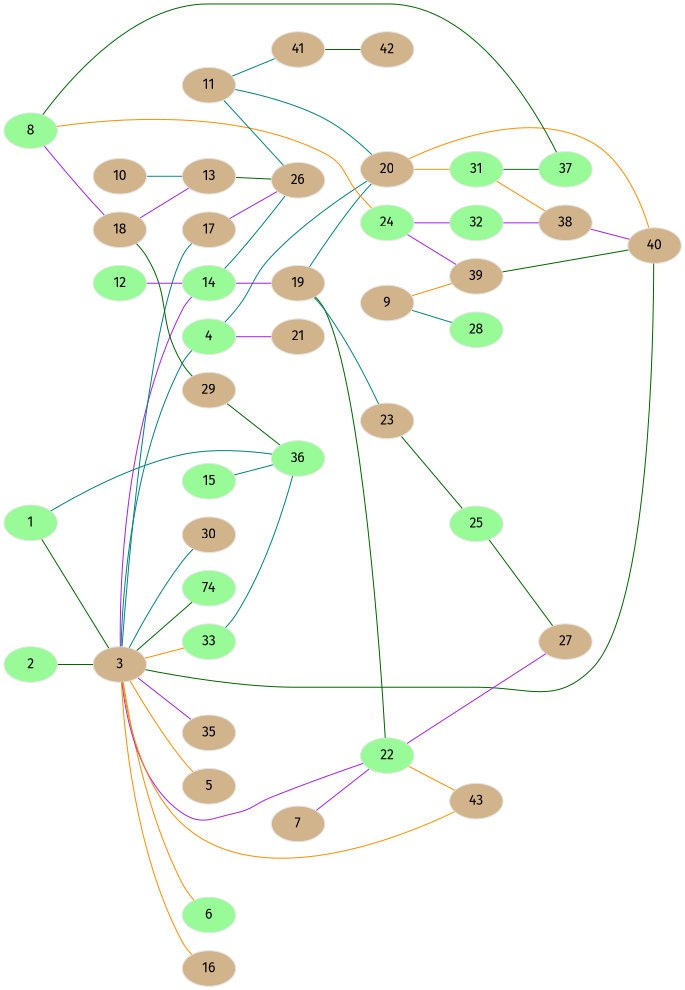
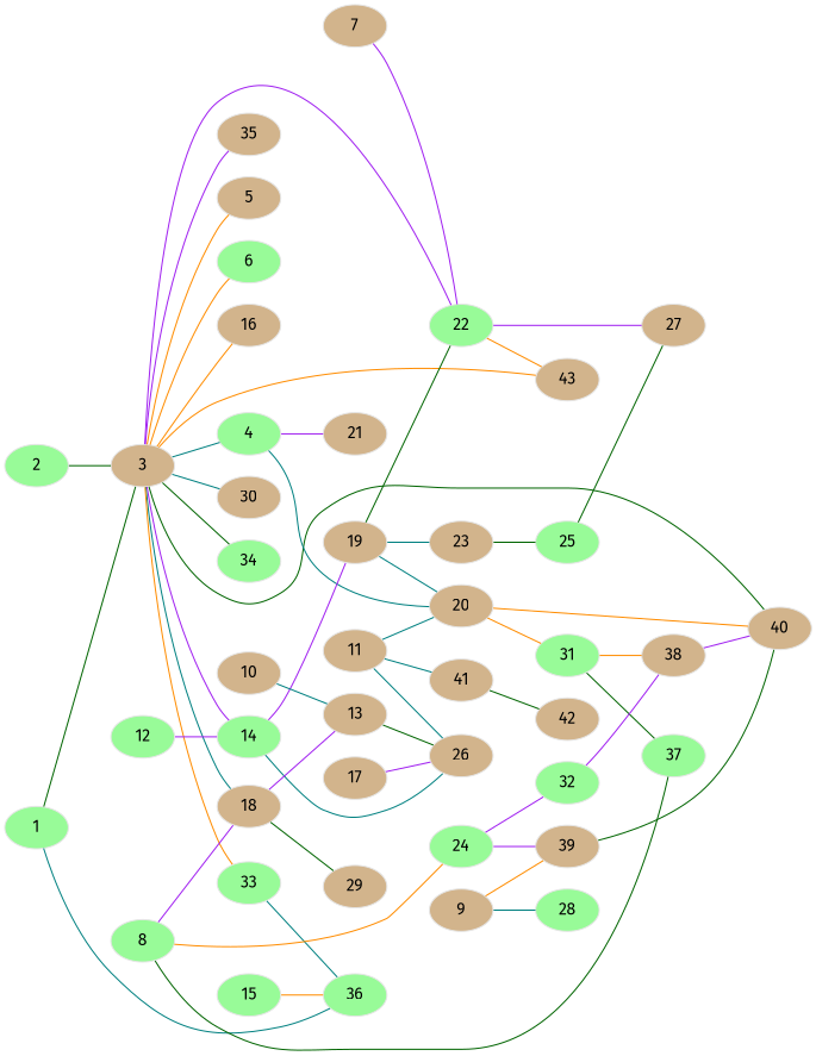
  graph {
    fontname="Fira Sans"
    rankdir=LR
    node [color=gray90 fillcolor=tan fontname="Fira Sans" style=filled]
    edge [color=purple fontname="Fira Sans" weight=1.0]
    1 [fillcolor=palegreen]
    3
    36 [fillcolor=palegreen]
    4 [fillcolor=palegreen]
    5
    6 [fillcolor=palegreen]
    14 [fillcolor=palegreen]
    16
    18
    22 [fillcolor=palegreen]
    30
    33 [fillcolor=palegreen]
-   34 [fillcolor=palegreen label=74]
+   34 [fillcolor=palegreen]
    35
    40
    43
    2 [fillcolor=palegreen]
    20
    21
    26
    19
    13
    29
    27
    31 [fillcolor=palegreen]
    7
    8 [fillcolor=palegreen]
    24 [fillcolor=palegreen]
    37 [fillcolor=palegreen]
    39
    32 [fillcolor=palegreen]
    9
    28 [fillcolor=palegreen]
    10
    11
    41
    42
    12 [fillcolor=palegreen]
    23
    15 [fillcolor=palegreen]
    17
    25 [fillcolor=palegreen]
    38
    1 -- 3 [color=darkgreen]
    1 -- 36 [color=teal]
    3 -- 4 [color=teal]
    3 -- 5 [color=darkorange]
    3 -- 6 [color=darkorange]
    3 -- 14
    3 -- 16 [color=darkorange]
-   3 -- 17 [color=teal]
+   3 -- 18 [color=teal]
    3 -- 22
    3 -- 30 [color=teal]
    3 -- 33 [color=darkorange]
    3 -- 34 [color=darkgreen]
    3 -- 35
    3 -- 40 [color=darkgreen]
    3 -- 43 [color=darkorange]
    4 -- 20 [color=teal]
    4 -- 21
    14 -- 26 [color=teal]
    14 -- 19
    18 -- 13
    18 -- 29 [color=darkgreen]
    22 -- 43 [color=darkorange]
    22 -- 27 [weight=2.0]
    33 -- 36 [color=teal]
    2 -- 3 [color=darkgreen]
    20 -- 40 [color=darkorange]
    20 -- 31 [color=darkorange]
    19 -- 22 [color=darkgreen]
    19 -- 20 [color=teal]
    19 -- 23 [color=teal]
    13 -- 26 [color=darkgreen]
-   29 -- 36 [color=darkgreen]
    31 -- 37 [color=darkgreen]
    31 -- 38 [color=darkorange]
    7 -- 22
    8 -- 18
    8 -- 24 [color=darkorange]
    8 -- 37 [color=darkgreen]
    24 -- 39
    24 -- 32
    39 -- 40 [color=darkgreen]
    32 -- 38
    9 -- 39 [color=darkorange]
    9 -- 28 [color=teal]
    10 -- 13 [color=teal]
    11 -- 20 [color=teal]
    11 -- 26 [color=teal]
    11 -- 41 [color=teal]
    41 -- 42 [color=darkgreen]
    12 -- 14
    23 -- 25 [color=darkgreen]
-   15 -- 36 [color=teal]
+   15 -- 36 [color=darkorange]
    17 -- 26
    25 -- 27 [color=darkgreen]
    38 -- 40
  }
